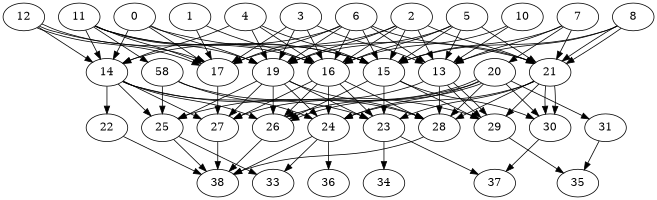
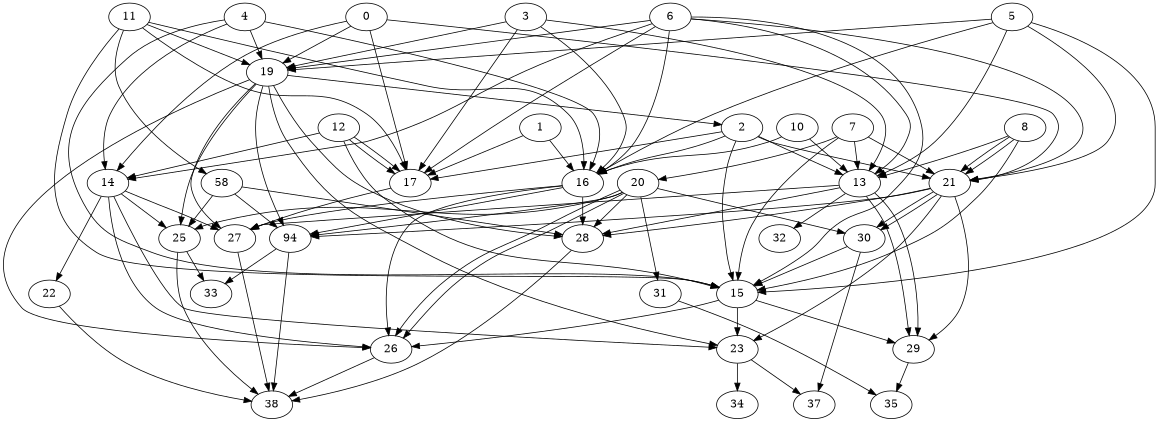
  digraph {
    node [alpha=0.05]
    1 [expect_size=5066697135444793344]
    16 [expect_size=11025749214821875712000]
    17 [alpha=0.08 expect_size=3569734522466052096]
    27 [alpha=0.01 expect_size=2369840712325967904768]
    28 [alpha=0.11 expect_size=17957525115189067776000]
    23 [alpha=0.07 expect_size=3526608176640304128]
    26 [alpha=0.04 expect_size=909015472697916544]
-   24 [alpha=0.17 expect_size=740804445894540672]
+   24 [alpha=0.17 expect_size=740804445894540672 label=94]
    38 [alpha=0.16 expect_size=395568464058873020416]
    34 [alpha=0.17 expect_size=56356051815905744]
    37 [alpha=0.10 expect_size=85244282004307968000]
    33 [expect_size=4955326513666417]
-   36 [alpha=0.11 expect_size=47359694943442784]
    2 [alpha=0.06 expect_size=175654397232238496]
    13 [alpha=0.04 expect_size=1764420064087437568]
    15 [alpha=0.15 expect_size=6469169371860784128]
    19 [alpha=0.11 expect_size=254162123366587968]
    21 [alpha=0.17 expect_size=4275026638056464580608]
    29 [expect_size=204397866138132800]
+   32 [alpha=0.07 expect_size=1773439767269064310784]
    30 [alpha=0.19 expect_size=70843139136408496]
    25 [alpha=0.18 expect_size=62698766112604904]
    35 [alpha=0.07 expect_size=872003477934877184]
    3 [alpha=0.18 expect_size=133349420361701584]
    4 [alpha=0.18 expect_size=6303806617070063616]
    14 [alpha=0.12 expect_size=1240407089323442176000]
    22 [alpha=0.01 expect_size=36286724290086184]
    5 [alpha=0.14 expect_size=4964595165404428288]
    6 [alpha=0.20 expect_size=1421743002710215168]
    7 [alpha=0.13 expect_size=1025841414140485173248]
    20 [expect_size=2982008175813252096]
    31 [alpha=0.18 expect_size=1060953279469855744]
    8 [alpha=0.17 expect_size=361383008138700992]
    n34 [alpha=0.06 expect_size=11001118239431694 label=0]
    10 [alpha=0.16 expect_size=4197306199821953536]
    11 [alpha=0.08 expect_size=135321670654618608]
    n37 [alpha=0.13 expect_size=3120624828926835200 label=58]
    12 [alpha=0.03 expect_size=4085606782615672320]
    1 -> 16
    1 -> 17
    16 -> 27
    16 -> 28
-   16 -> 23
    16 -> 26
    16 -> 24
    17 -> 27
    27 -> 38
    28 -> 38
    23 -> 34
    23 -> 37
    26 -> 38
    24 -> 38
    24 -> 33
-   24 -> 36
    2 -> 16
    2 -> 17
    2 -> 13
    2 -> 15
-   2 -> 19
+   19 -> 2
    2 -> 21
    13 -> 27
    13 -> 28
    13 -> 29
    13 -> 29
+   13 -> 32
    15 -> 23
    15 -> 26
    15 -> 29
-   15 -> 30
+   30 -> 15
    19 -> 27
    19 -> 28
    19 -> 23
    19 -> 26
    19 -> 24
    19 -> 25
    21 -> 28
    21 -> 23
    21 -> 24
    21 -> 29
    21 -> 30
    21 -> 30
    29 -> 35
    30 -> 37
    25 -> 38
    25 -> 33
    3 -> 16
    3 -> 17
    3 -> 13
    3 -> 19
    4 -> 16
    4 -> 15
    4 -> 19
    4 -> 14
    14 -> 27
    14 -> 23
    14 -> 26
-   14 -> 29
    14 -> 25
    14 -> 22
    22 -> 38
    5 -> 16
    5 -> 13
    5 -> 15
    5 -> 19
    5 -> 21
    6 -> 16
    6 -> 17
    6 -> 13
    6 -> 15
    6 -> 19
    6 -> 21
    6 -> 14
    7 -> 13
    7 -> 15
    7 -> 21
    7 -> 20
    20 -> 28
    20 -> 26
    20 -> 26
    20 -> 24
    20 -> 30
    20 -> 25
    20 -> 31
    31 -> 35
    8 -> 13
    8 -> 15
    8 -> 21
    8 -> 21
    n34 -> 17
    n34 -> 19
    n34 -> 21
    n34 -> 14
    10 -> 16
    10 -> 13
    11 -> 16
    11 -> 17
    11 -> 15
    11 -> 19
-   11 -> 14
    11 -> n37
    n37 -> 28
    n37 -> 24
    n37 -> 25
    12 -> 17
    12 -> 17
    12 -> 15
    12 -> 14
  }
